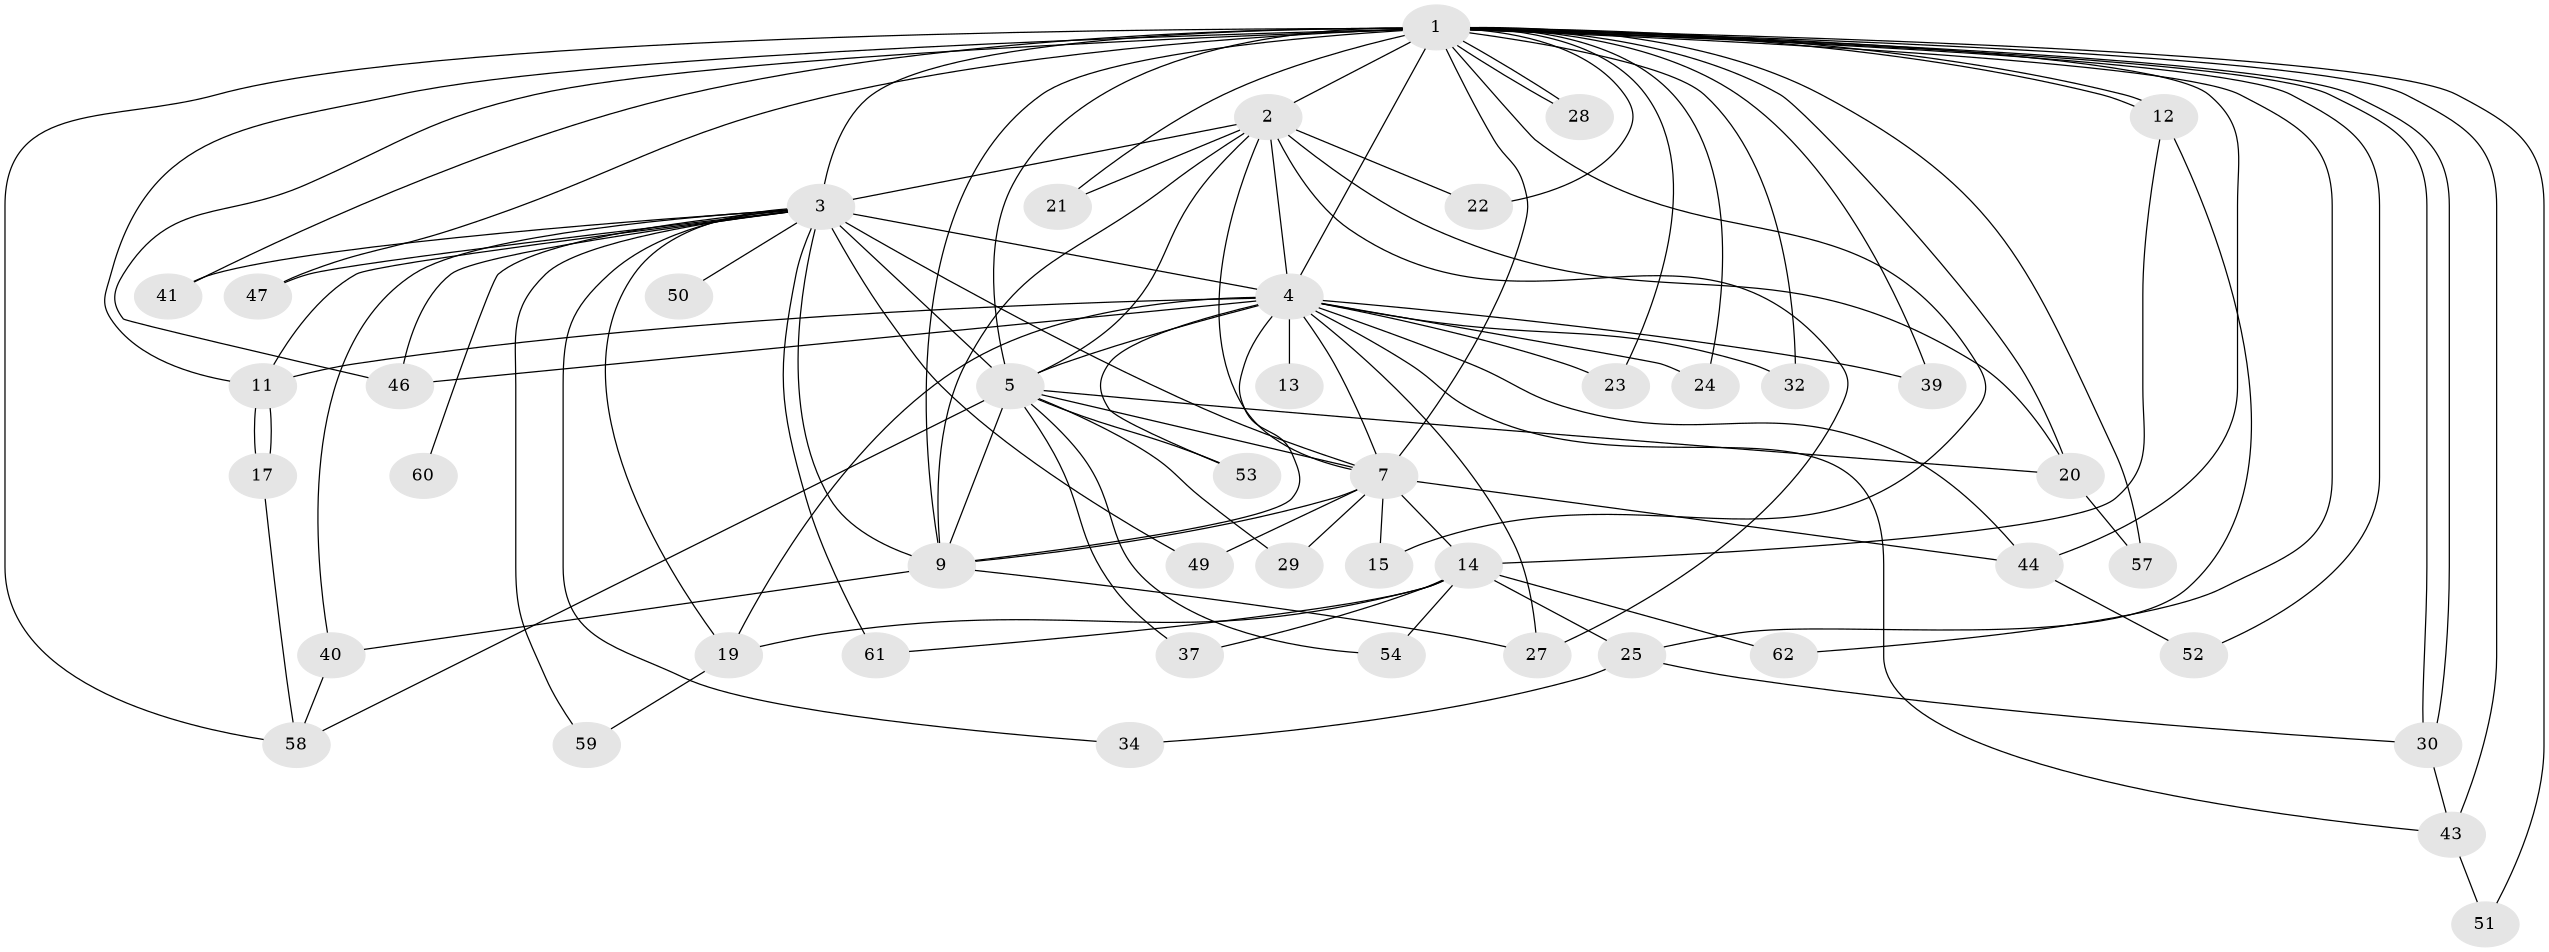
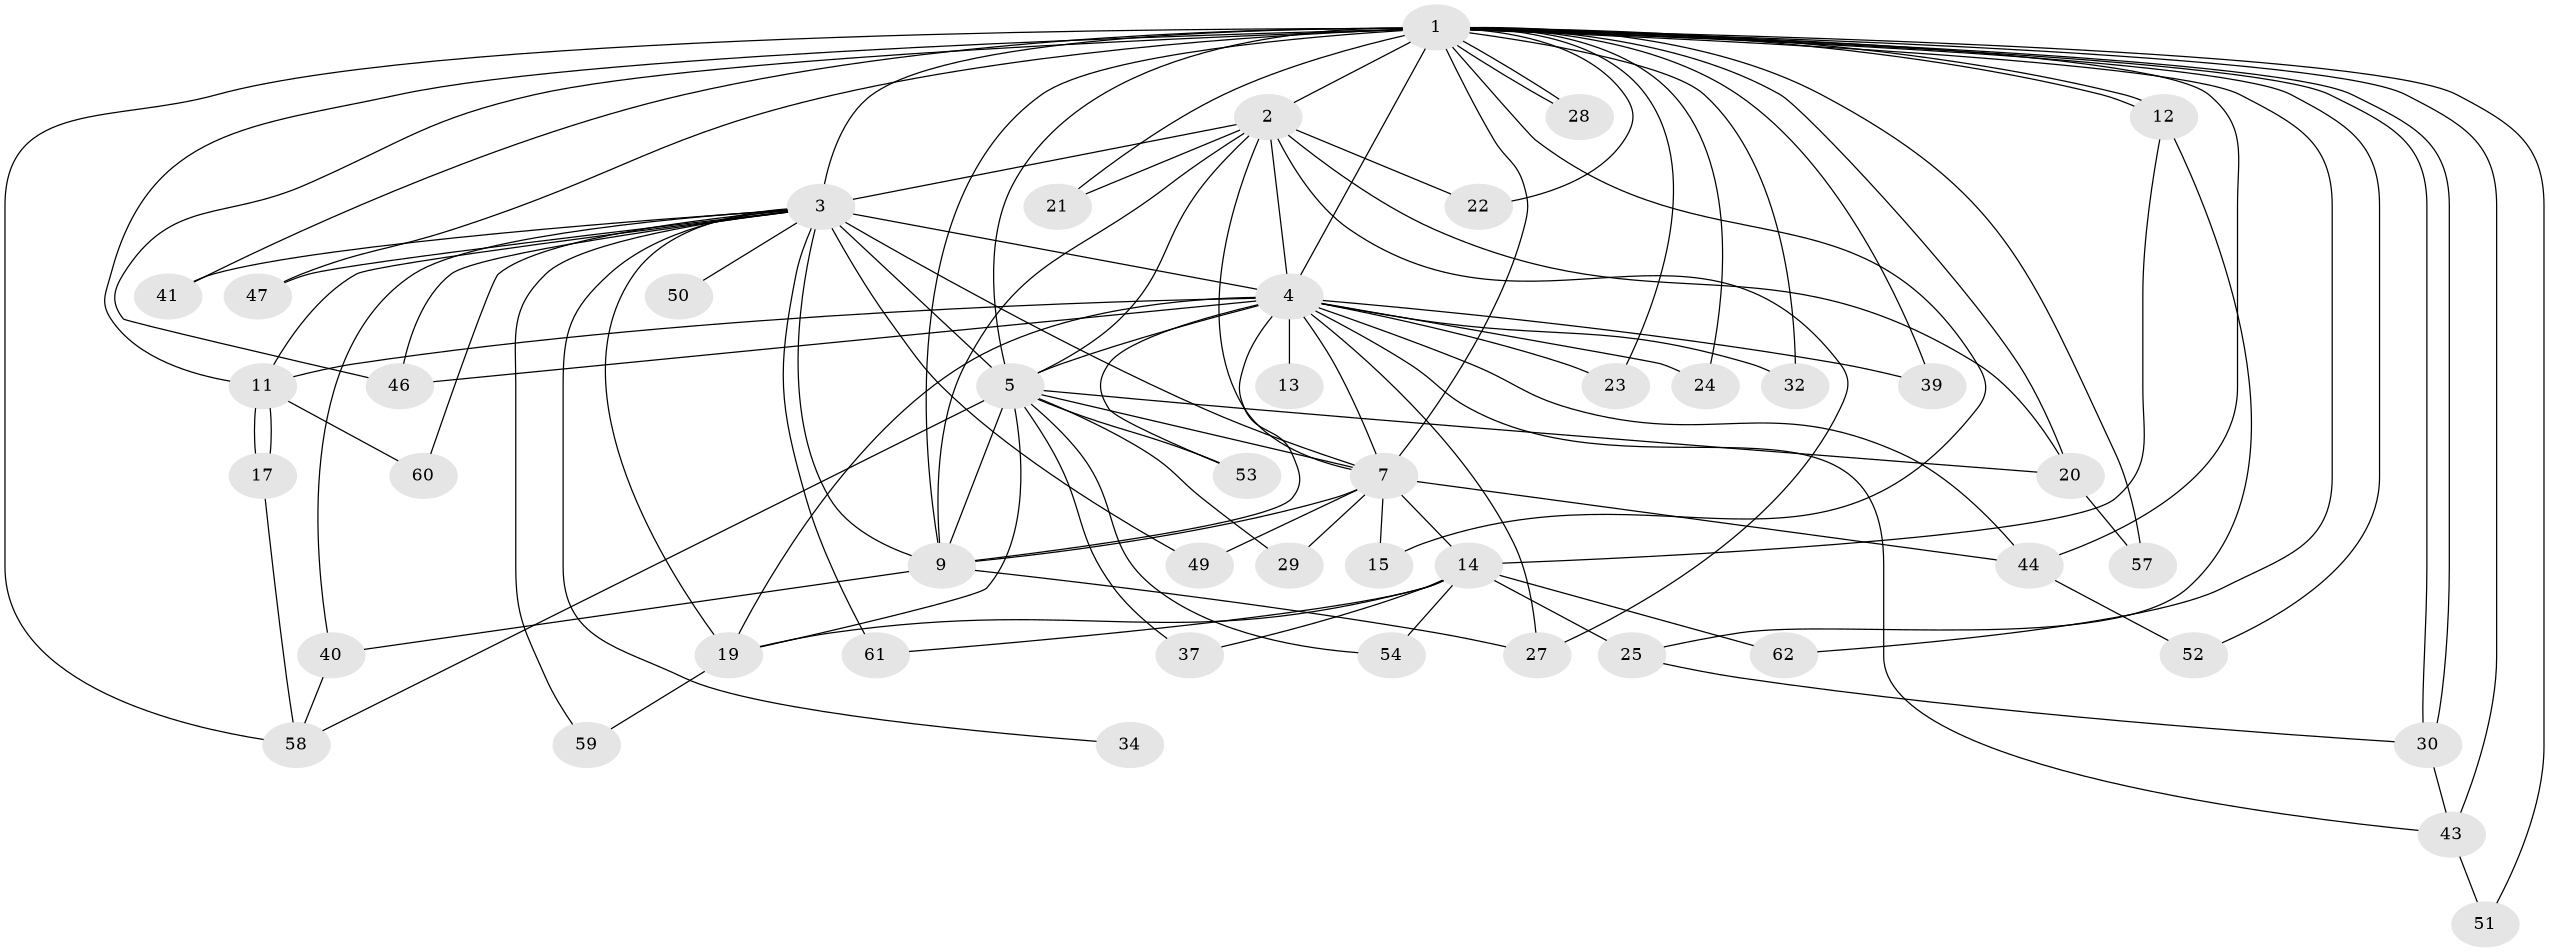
  graph {
    node [color=gray90 style=filled]
    1 [super="+8"]
    2 [super="+31"]
    3 [super="+10"]
    4 [super="+5"]
    n5 [label=5 super="+26"]
    7 [super="+16"]
    9 [super="+33"]
    11 [super="+48"]
    12 [super="+18"]
    15
    20 [super="+38"]
    21
    23 [super="+35"]
    24 [super="+36"]
    28
    30
    32
    39
    41
    n20 [label=22]
    43 [super="+45"]
    44 [super="+55"]
    47
    51
    52
    57
    58 [super="+64"]
    62
    46
    27
    19 [super="+22"]
    34
    40 [super="+65"]
    49
    50
    59
    60
    61
    13
    53
    29
    37
    54
    14 [super="+56"]
    17
    25 [super="+63"]
    1 -- 2 [weight=3]
    1 -- 3 [weight=4]
    1 -- 4 [weight=4]
    1 -- n5 [weight=2]
    1 -- 7 [weight=2]
    1 -- 9 [weight=2]
    1 -- 11
    1 -- 12
    1 -- 12
    1 -- 15
    1 -- 20
    1 -- 21
    1 -- 23
    1 -- 24
    1 -- 28
    1 -- 28
    1 -- 30
    1 -- 30
    1 -- 32
    1 -- 39
    1 -- 41
    1 -- n20
    1 -- 43
    1 -- 44
    1 -- 47
    1 -- 51
    1 -- 52
    1 -- 57
    1 -- 58
    1 -- 62
    1 -- 46
    2 -- 3 [weight=2]
    2 -- 4 [weight=2]
    2 -- n5
    2 -- 7
    2 -- 9
    2 -- 20
    2 -- 21
    2 -- n20
    2 -- 27
    3 -- 4 [weight=4]
    3 -- n5 [weight=2]
    3 -- 7 [weight=2]
    3 -- 9 [weight=2]
    3 -- 11
    3 -- 41
    3 -- 47
    3 -- 46
    3 -- 19 [weight=2]
    3 -- 34
    3 -- 40
    3 -- 49
    3 -- 50
    3 -- 59
    3 -- 60
    3 -- 61
    4 -- n5 [weight=2]
    4 -- 7 [weight=2]
    4 -- 9 [weight=2]
    4 -- 11
    4 -- 23
    4 -- 24 [weight=2]
    4 -- 32
    4 -- 39
    4 -- 43
    4 -- 44
    4 -- 46
    4 -- 27
    4 -- 19
    4 -- 13
    4 -- 53
    n5 -- 7
    n5 -- 9
    n5 -- 20
    n5 -- 58
+   n5 -- 19
    n5 -- 53
    n5 -- 29
    n5 -- 37
    n5 -- 54
    7 -- 9
    7 -- 15
    7 -- 44
    7 -- 49
    7 -- 29
    7 -- 14
    9 -- 27
    9 -- 40
+   11 -- 60
    11 -- 17
    11 -- 17
    12 -- 14
    12 -- 25
    20 -- 57
    30 -- 43
    43 -- 51
    44 -- 52
    19 -- 59
    40 -- 58
    14 -- 62
    14 -- 19
    14 -- 61
    14 -- 37
    14 -- 54
    14 -- 25
    17 -- 58
    25 -- 30
-   25 -- 34
  }
